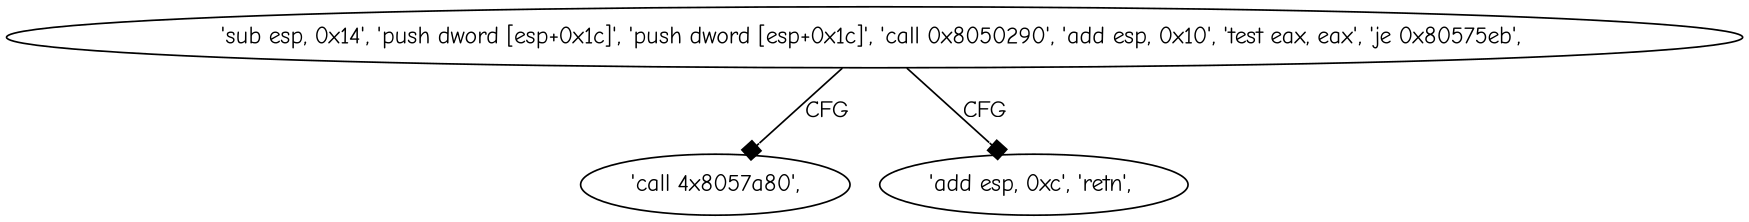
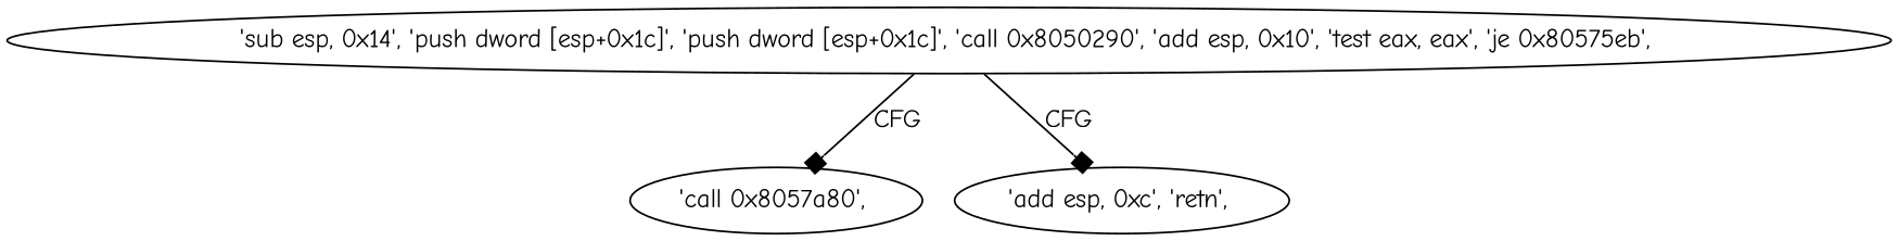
  digraph {
    fontname="Comic Neue"
    node [fontname="Comic Neue"]
    edge [arrowhead=box fontname="Comic Neue"]
    n1 [label="'sub esp, 0x14', 'push dword [esp+0x1c]', 'push dword [esp+0x1c]', 'call 0x8050290', 'add esp, 0x10', 'test eax, eax', 'je 0x80575eb', "]
-   n2 [label="'call 4x8057a80',"]
+   n2 [label="'call 0x8057a80', "]
    n3 [label="'add esp, 0xc', 'retn', "]
    n1 -> n2 [label=CFG]
    n1 -> n3 [label=CFG]
  }
